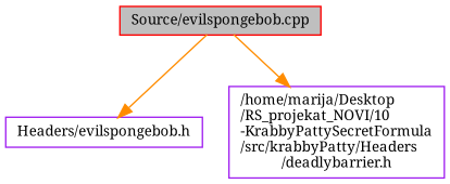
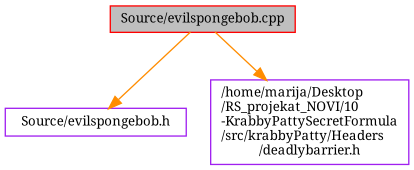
  digraph {
    fontname="Noto Serif"
    node [color=purple fillcolor=white fontname="Noto Serif" fontsize=10 shape=record style=filled]
    edge [color=darkorange fontname="Noto Serif" fontsize=10 labelfontname=Helvetica labelfontsize=10 style=solid]
    n1 [color=red fillcolor=grey75 fontcolor=black height=0.2 label="Source/evilspongebob.cpp" width=0.4]
-   n2 [height=0.2 label="Headers/evilspongebob.h" width=0.4]
+   n2 [height=0.2 label="Source/evilspongebob.h" width=0.4]
    n3 [height=0.2 label="/home/marija/Desktop\l/RS_projekat_NOVI/10\l-KrabbyPattySecretFormula\l/src/krabbyPatty/Headers\l/deadlybarrier.h" width=0.4]
    n1 -> n2
    n1 -> n3
  }
